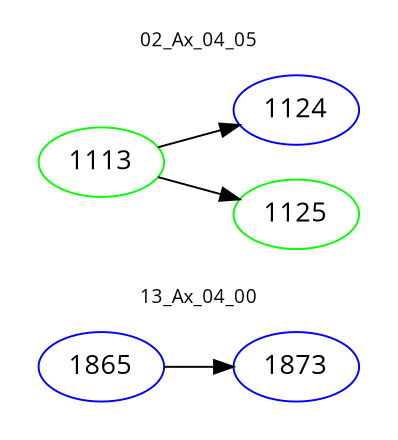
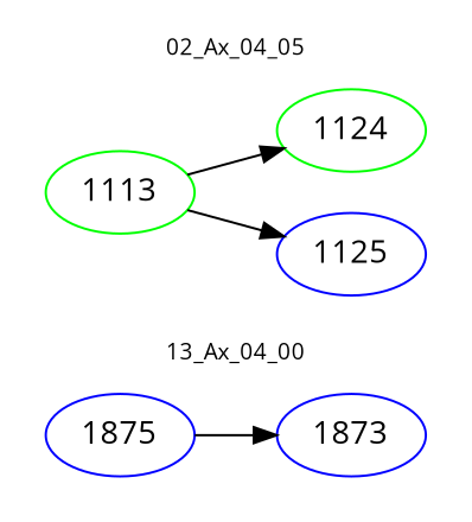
  digraph {
    fontname="Open Sans"
    rankdir=LR
    node [color=blue fontname="Open Sans"]
    edge [color=black fontname="Open Sans"]
-   n1 [label=1865]
+   n1 [label=1875]
    n2 [label=1873]
    n3 [color=green label=1113]
-   n4 [color=green label=1125]
-   n5 [label=1124]
+   n4 [label=1125]
+   n5 [color=green label=1124]
    subgraph cluster_1 {
      color=white
      fontsize=10
      label="13_Ax_04_00"
      n1
      n2
    }
    subgraph cluster_2 {
      color=white
      fontsize=10
      label="02_Ax_04_05"
      n3
      n4
      n5
    }
    n1 -> n2
    n3 -> n4
    n3 -> n5
  }
